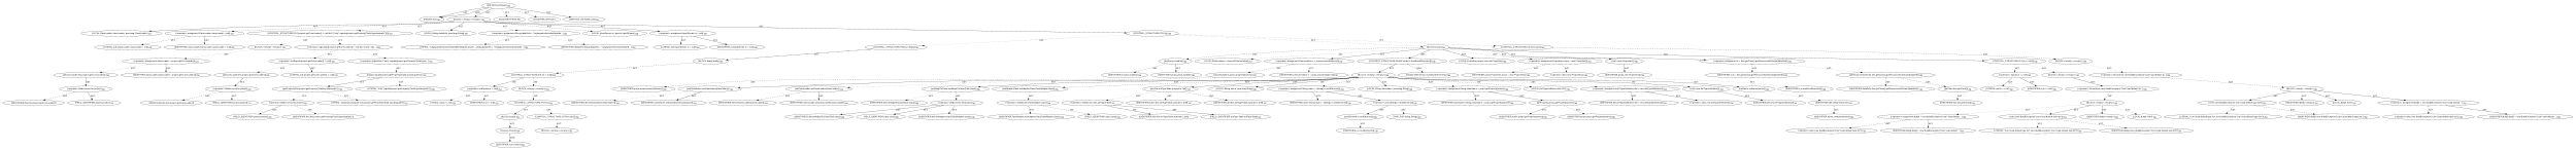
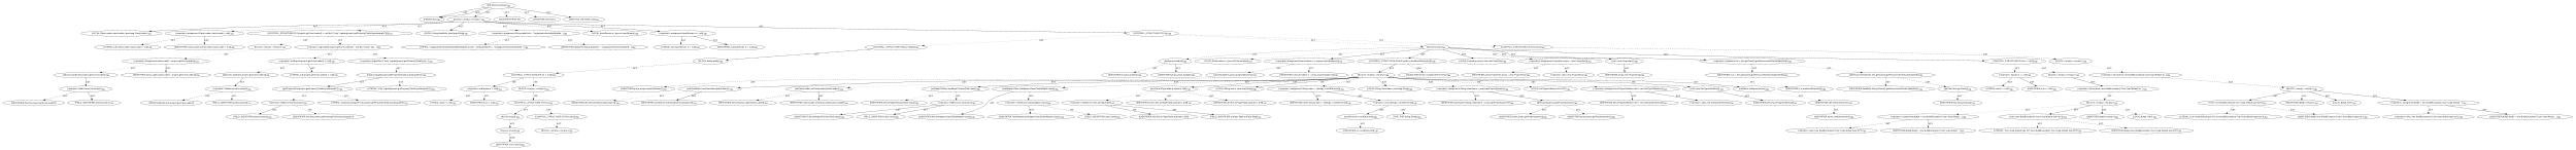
  digraph {
    fontname="Liberation Sans"
    node [fontname="Liberation Sans"]
    edge [fontname="Liberation Sans" style=solid]
    n1 [label=<(METHOD,initTasks)<SUB>720</SUB>>]
    n2 [label=<(PARAM,this)<SUB>720</SUB>>]
    n3 [label=<(BLOCK,&lt;empty&gt;,&lt;empty&gt;)<SUB>720</SUB>>]
    n4 [label=<(MODIFIER,PRIVATE)>]
    n5 [label=<(MODIFIER,VIRTUAL)>]
    n6 [label=<(METHOD_RETURN,void)<SUB>723</SUB>>]
    n7 [label=<(LOCAL,ClassLoader classLoader: java.lang.ClassLoader)<SUB>721</SUB>>]
    n8 [label=<(&lt;operator&gt;.assignment,ClassLoader classLoader = null)<SUB>721</SUB>>]
    n9 [label=<(CONTROL_STRUCTURE,IF,if (project.getCoreLoader() != null &amp;&amp; !(&quot;only&quot;.equals(project.getProperty(&quot;build.sysclasspath&quot;)))))<SUB>722</SUB>>]
    n10 [label=<(LOCAL,String dataDefs: java.lang.String)<SUB>726</SUB>>]
    n11 [label=<(&lt;operator&gt;.assignment,String dataDefs = &quot;/org/apache/tools/ant/taskde...)<SUB>726</SUB>>]
    n12 [label=<(LOCAL,InputStream in: java.io.InputStream)<SUB>728</SUB>>]
    n13 [label=<(&lt;operator&gt;.assignment,InputStream in = null)<SUB>728</SUB>>]
    n14 [label=<(CONTROL_STRUCTURE,TRY,try)<SUB>729</SUB>>]
    n15 [label=<(IDENTIFIER,classLoader,ClassLoader classLoader = null)<SUB>721</SUB>>]
    n16 [label=<(LITERAL,null,ClassLoader classLoader = null)<SUB>721</SUB>>]
    n17 [label=<(&lt;operator&gt;.logicalAnd,project.getCoreLoader() != null &amp;&amp; !(&quot;only&quot;.equ...)<SUB>722</SUB>>]
    n18 [label=<(BLOCK,&lt;empty&gt;,&lt;empty&gt;)<SUB>723</SUB>>]
    n19 [label=<(IDENTIFIER,dataDefs,String dataDefs = &quot;/org/apache/tools/ant/taskde...)<SUB>726</SUB>>]
    n20 [label=<(LITERAL,&quot;/org/apache/tools/ant/taskdefs/defaults.proper...,String dataDefs = &quot;/org/apache/tools/ant/taskde...)<SUB>726</SUB>>]
    n21 [label=<(IDENTIFIER,in,InputStream in = null)<SUB>728</SUB>>]
    n22 [label=<(LITERAL,null,InputStream in = null)<SUB>728</SUB>>]
    n23 [label=<(BLOCK,try,try)<SUB>729</SUB>>]
    n24 [label=<(CONTROL_STRUCTURE,CATCH,catch)<SUB>749</SUB>>]
    n25 [label=<(CONTROL_STRUCTURE,FINALLY,finally)<SUB>751</SUB>>]
    n26 [label=<(&lt;operator&gt;.notEquals,project.getCoreLoader() != null)<SUB>722</SUB>>]
    n27 [label=<(&lt;operator&gt;.logicalNot,!(&quot;only&quot;.equals(project.getProperty(&quot;build.sysc...)<SUB>723</SUB>>]
    n28 [label=<(&lt;operator&gt;.assignment,classLoader = project.getCoreLoader())<SUB>724</SUB>>]
    n29 [label=<(getCoreLoader,this.project.getCoreLoader())<SUB>722</SUB>>]
    n30 [label=<(LITERAL,null,project.getCoreLoader() != null)<SUB>722</SUB>>]
    n31 [label=<(equals,equals(project.getProperty(&quot;build.sysclasspath&quot;)))<SUB>723</SUB>>]
    n32 [label=<(&lt;operator&gt;.fieldAccess,this.project)<SUB>722</SUB>>]
    n33 [label=<(IDENTIFIER,this,this.project.getCoreLoader())>]
    n34 [label=<(FIELD_IDENTIFIER,project,project)<SUB>722</SUB>>]
    n35 [label=<(LITERAL,&quot;only&quot;,equals(project.getProperty(&quot;build.sysclasspath&quot;)))<SUB>723</SUB>>]
    n36 [label=<(getProperty,this.project.getProperty(&quot;build.sysclasspath&quot;))<SUB>723</SUB>>]
    n37 [label=<(&lt;operator&gt;.fieldAccess,this.project)<SUB>723</SUB>>]
    n38 [label=<(LITERAL,&quot;build.sysclasspath&quot;,this.project.getProperty(&quot;build.sysclasspath&quot;))<SUB>723</SUB>>]
    n39 [label=<(IDENTIFIER,this,this.project.getProperty(&quot;build.sysclasspath&quot;))>]
    n40 [label=<(FIELD_IDENTIFIER,project,project)<SUB>723</SUB>>]
    n41 [label=<(IDENTIFIER,classLoader,classLoader = project.getCoreLoader())<SUB>724</SUB>>]
    n42 [label=<(getCoreLoader,this.project.getCoreLoader())<SUB>724</SUB>>]
    n43 [label=<(&lt;operator&gt;.fieldAccess,this.project)<SUB>724</SUB>>]
    n44 [label=<(IDENTIFIER,this,this.project.getCoreLoader())>]
    n45 [label=<(FIELD_IDENTIFIER,project,project)<SUB>724</SUB>>]
    n46 [label=<(LOCAL,Properties props: java.util.Properties)<SUB>730</SUB>>]
    n47 [label=<(&lt;operator&gt;.assignment,Properties props = new Properties())<SUB>730</SUB>>]
    n48 [label=<(&lt;init&gt;,new Properties())<SUB>730</SUB>>]
    n49 [label=<(&lt;operator&gt;.assignment,in = this.getClass().getResourceAsStream(dataDefs))<SUB>731</SUB>>]
    n50 [label=<(CONTROL_STRUCTURE,IF,if (in == null))<SUB>732</SUB>>]
    n51 [label=<(load,props.load(in))<SUB>735</SUB>>]
    n52 [label=<(LOCAL,Enumeration e: java.util.Enumeration)<SUB>737</SUB>>]
    n53 [label=<(&lt;operator&gt;.assignment,Enumeration e = props.propertyNames())<SUB>737</SUB>>]
    n54 [label=<(CONTROL_STRUCTURE,WHILE,while (e.hasMoreElements()))<SUB>738</SUB>>]
    n55 [label=<(BLOCK,&lt;empty&gt;,&lt;empty&gt;)<SUB>749</SUB>>]
    n56 [label=<(BLOCK,finally,finally)<SUB>751</SUB>>]
    n57 [label=<(IDENTIFIER,props,Properties props = new Properties())<SUB>730</SUB>>]
    n58 [label=<(&lt;operator&gt;.alloc,new Properties())<SUB>730</SUB>>]
    n59 [label=<(IDENTIFIER,props,new Properties())<SUB>730</SUB>>]
    n60 [label=<(IDENTIFIER,in,in = this.getClass().getResourceAsStream(dataDefs))<SUB>731</SUB>>]
    n61 [label=<(getResourceAsStream,this.getClass().getResourceAsStream(dataDefs))<SUB>731</SUB>>]
    n62 [label=<(&lt;operator&gt;.equals,in == null)<SUB>732</SUB>>]
    n63 [label=<(BLOCK,&lt;empty&gt;,&lt;empty&gt;)<SUB>732</SUB>>]
    n64 [label=<(IDENTIFIER,props,props.load(in))<SUB>735</SUB>>]
    n65 [label=<(IDENTIFIER,in,props.load(in))<SUB>735</SUB>>]
    n66 [label=<(IDENTIFIER,e,Enumeration e = props.propertyNames())<SUB>737</SUB>>]
    n67 [label=<(propertyNames,props.propertyNames())<SUB>737</SUB>>]
    n68 [label=<(hasMoreElements,e.hasMoreElements())<SUB>738</SUB>>]
    n69 [label=<(BLOCK,&lt;empty&gt;,&lt;empty&gt;)<SUB>738</SUB>>]
    n70 [label=<(getClass,this.getClass())<SUB>731</SUB>>]
    n71 [label=<(IDENTIFIER,dataDefs,this.getClass().getResourceAsStream(dataDefs))<SUB>731</SUB>>]
    n72 [label=<(IDENTIFIER,this,this.getClass())<SUB>731</SUB>>]
    n73 [label=<(IDENTIFIER,in,in == null)<SUB>732</SUB>>]
    n74 [label=<(LITERAL,null,in == null)<SUB>732</SUB>>]
    n75 [label=<(&lt;operator&gt;.throw,throw new BuildException(&quot;Can't load default ta...)<SUB>733</SUB>>]
    n76 [label=<(BLOCK,&lt;empty&gt;,&lt;empty&gt;)<SUB>733</SUB>>]
    n77 [label=<(LOCAL,$obj4: ANY)<SUB>733</SUB>>]
    n78 [label=<(&lt;operator&gt;.assignment,$obj4 = new BuildException(&quot;Can't load default ...)<SUB>733</SUB>>]
    n79 [label=<(&lt;init&gt;,new BuildException(&quot;Can't load default task list&quot;))<SUB>733</SUB>>]
    n80 [label=<(IDENTIFIER,$obj4,&lt;empty&gt;)<SUB>733</SUB>>]
    n81 [label=<(IDENTIFIER,$obj4,$obj4 = new BuildException(&quot;Can't load default ...)<SUB>733</SUB>>]
    n82 [label=<(&lt;operator&gt;.alloc,new BuildException(&quot;Can't load default task list&quot;))<SUB>733</SUB>>]
    n83 [label=<(IDENTIFIER,$obj4,new BuildException(&quot;Can't load default task list&quot;))<SUB>733</SUB>>]
    n84 [label=<(LITERAL,&quot;Can't load default task list&quot;,new BuildException(&quot;Can't load default task list&quot;))<SUB>733</SUB>>]
    n85 [label=<(IDENTIFIER,props,props.propertyNames())<SUB>737</SUB>>]
    n86 [label=<(IDENTIFIER,e,e.hasMoreElements())<SUB>738</SUB>>]
    n87 [label=<(LOCAL,String name: java.lang.String)<SUB>739</SUB>>]
    n88 [label=<(&lt;operator&gt;.assignment,String name = (String) e.nextElement())<SUB>739</SUB>>]
    n89 [label=<(LOCAL,String className: java.lang.String)<SUB>740</SUB>>]
    n90 [label=<(&lt;operator&gt;.assignment,String className = props.getProperty(name))<SUB>740</SUB>>]
    n91 [label=<(LOCAL,AntTypeDefinition def: ANY)<SUB>741</SUB>>]
    n92 [label=<(&lt;operator&gt;.assignment,AntTypeDefinition def = new AntTypeDefinition())<SUB>741</SUB>>]
    n93 [label=<(&lt;init&gt;,new AntTypeDefinition())<SUB>741</SUB>>]
    n94 [label=<(setName,setName(name))<SUB>742</SUB>>]
    n95 [label=<(setClassName,setClassName(className))<SUB>743</SUB>>]
    n96 [label=<(setClassLoader,setClassLoader(classLoader))<SUB>744</SUB>>]
    n97 [label=<(setAdaptToClass,setAdaptToClass(Task.class))<SUB>745</SUB>>]
    n98 [label=<(setAdapterClass,setAdapterClass(TaskAdapter.class))<SUB>746</SUB>>]
    n99 [label=<(put,this.antTypeTable.put(name, def))<SUB>747</SUB>>]
    n100 [label=<(IDENTIFIER,name,String name = (String) e.nextElement())<SUB>739</SUB>>]
    n101 [label=<(&lt;operator&gt;.cast,(String) e.nextElement())<SUB>739</SUB>>]
    n102 [label=<(IDENTIFIER,className,String className = props.getProperty(name))<SUB>740</SUB>>]
    n103 [label=<(getProperty,props.getProperty(name))<SUB>740</SUB>>]
    n104 [label=<(IDENTIFIER,def,AntTypeDefinition def = new AntTypeDefinition())<SUB>741</SUB>>]
    n105 [label=<(&lt;operator&gt;.alloc,new AntTypeDefinition())<SUB>741</SUB>>]
    n106 [label=<(IDENTIFIER,def,new AntTypeDefinition())<SUB>741</SUB>>]
    n107 [label=<(IDENTIFIER,def,setName(name))<SUB>742</SUB>>]
    n108 [label=<(IDENTIFIER,def,setClassName(className))<SUB>743</SUB>>]
    n109 [label=<(IDENTIFIER,className,setClassName(className))<SUB>743</SUB>>]
    n110 [label=<(IDENTIFIER,def,setClassLoader(classLoader))<SUB>744</SUB>>]
    n111 [label=<(IDENTIFIER,classLoader,setClassLoader(classLoader))<SUB>744</SUB>>]
    n112 [label=<(IDENTIFIER,def,setAdaptToClass(Task.class))<SUB>745</SUB>>]
    n113 [label=<(&lt;operator&gt;.fieldAccess,Task.class)<SUB>745</SUB>>]
    n114 [label=<(IDENTIFIER,def,setAdapterClass(TaskAdapter.class))<SUB>746</SUB>>]
    n115 [label=<(&lt;operator&gt;.fieldAccess,TaskAdapter.class)<SUB>746</SUB>>]
    n116 [label=<(&lt;operator&gt;.fieldAccess,this.antTypeTable)<SUB>747</SUB>>]
    n117 [label=<(IDENTIFIER,name,this.antTypeTable.put(name, def))<SUB>747</SUB>>]
    n118 [label=<(IDENTIFIER,def,this.antTypeTable.put(name, def))<SUB>747</SUB>>]
    n119 [label=<(TYPE_REF,String,String)<SUB>739</SUB>>]
    n120 [label=<(nextElement,e.nextElement())<SUB>739</SUB>>]
    n121 [label=<(IDENTIFIER,e,e.nextElement())<SUB>739</SUB>>]
    n122 [label=<(IDENTIFIER,props,props.getProperty(name))<SUB>740</SUB>>]
    n123 [label=<(IDENTIFIER,name,props.getProperty(name))<SUB>740</SUB>>]
    n124 [label=<(IDENTIFIER,name,setName(name))<SUB>742</SUB>>]
    n125 [label=<(IDENTIFIER,Task,setAdaptToClass(Task.class))<SUB>745</SUB>>]
    n126 [label=<(FIELD_IDENTIFIER,class,class)<SUB>745</SUB>>]
    n127 [label=<(IDENTIFIER,TaskAdapter,setAdapterClass(TaskAdapter.class))<SUB>746</SUB>>]
    n128 [label=<(FIELD_IDENTIFIER,class,class)<SUB>746</SUB>>]
    n129 [label=<(IDENTIFIER,this,this.antTypeTable.put(name, def))>]
    n130 [label=<(FIELD_IDENTIFIER,antTypeTable,antTypeTable)<SUB>747</SUB>>]
    n131 [label=<(&lt;operator&gt;.throw,throw new BuildException(&quot;Can't load default ty...)<SUB>750</SUB>>]
    n132 [label=<(BLOCK,&lt;empty&gt;,&lt;empty&gt;)<SUB>750</SUB>>]
    n133 [label=<(LOCAL,$obj5: ANY)<SUB>750</SUB>>]
    n134 [label=<(&lt;operator&gt;.assignment,$obj5 = new BuildException(&quot;Can't load default ...)<SUB>750</SUB>>]
    n135 [label=<(&lt;init&gt;,new BuildException(&quot;Can't load default type list&quot;))<SUB>750</SUB>>]
    n136 [label=<(IDENTIFIER,$obj5,&lt;empty&gt;)<SUB>750</SUB>>]
    n137 [label=<(IDENTIFIER,$obj5,$obj5 = new BuildException(&quot;Can't load default ...)<SUB>750</SUB>>]
    n138 [label=<(&lt;operator&gt;.alloc,new BuildException(&quot;Can't load default type list&quot;))<SUB>750</SUB>>]
    n139 [label=<(IDENTIFIER,$obj5,new BuildException(&quot;Can't load default type list&quot;))<SUB>750</SUB>>]
    n140 [label=<(LITERAL,&quot;Can't load default type list&quot;,new BuildException(&quot;Can't load default type list&quot;))<SUB>750</SUB>>]
    n141 [label=<(CONTROL_STRUCTURE,IF,if (in != null))<SUB>752</SUB>>]
    n142 [label=<(&lt;operator&gt;.notEquals,in != null)<SUB>752</SUB>>]
    n143 [label=<(BLOCK,&lt;empty&gt;,&lt;empty&gt;)<SUB>752</SUB>>]
    n144 [label=<(IDENTIFIER,in,in != null)<SUB>752</SUB>>]
    n145 [label=<(LITERAL,null,in != null)<SUB>752</SUB>>]
    n146 [label=<(CONTROL_STRUCTURE,TRY,try)<SUB>753</SUB>>]
    n147 [label=<(BLOCK,try,try)<SUB>753</SUB>>]
    n148 [label=<(CONTROL_STRUCTURE,CATCH,catch)<SUB>755</SUB>>]
    n149 [label=<(close,in.close())<SUB>754</SUB>>]
    n150 [label=<(BLOCK,&lt;empty&gt;,&lt;empty&gt;)<SUB>755</SUB>>]
    n151 [label=<(IDENTIFIER,in,in.close())<SUB>754</SUB>>]
    n1 -> n2 [label="AST: "]
    n1 -> n2 [label="DDG: "]
    n1 -> n3 [label="AST: "]
    n1 -> n4 [label="AST: " style=dashed]
    n1 -> n5 [label="AST: " style=dashed]
    n1 -> n6 [label="AST: "]
    n3 -> n7 [label="AST: "]
    n3 -> n8 [label="AST: " style=dashed]
    n3 -> n9 [label="AST: " style=dotted]
    n3 -> n10 [label="AST: "]
    n3 -> n11 [label="AST: " style=dotted]
    n3 -> n12 [label="AST: " style=dashed]
    n3 -> n13 [label="AST: "]
    n3 -> n14 [label="AST: "]
    n8 -> n15 [label="AST: "]
    n8 -> n16 [label="AST: " style=dashed]
    n9 -> n17 [label="AST: " style=dotted]
    n9 -> n18 [label="AST: " style=dotted]
    n11 -> n19 [label="AST: " style=dotted]
    n11 -> n20 [label="AST: " style=dashed]
    n13 -> n21 [label="AST: "]
    n13 -> n22 [label="AST: "]
    n14 -> n23 [label="AST: " style=dotted]
    n14 -> n24 [label="AST: " style=dotted]
    n14 -> n25 [label="AST: " style=dotted]
    n17 -> n26 [label="AST: " style=dashed]
    n17 -> n27 [label="AST: " style=dotted]
    n18 -> n28 [label="AST: " style=dotted]
    n23 -> n46 [label="AST: "]
    n23 -> n47 [label="AST: " style=dotted]
    n23 -> n48 [label="AST: " style=dashed]
    n23 -> n49 [label="AST: "]
    n23 -> n50 [label="AST: "]
    n23 -> n51 [label="AST: " style=dashed]
    n23 -> n52 [label="AST: " style=dotted]
    n23 -> n53 [label="AST: "]
    n23 -> n54 [label="AST: "]
    n24 -> n55 [label="AST: " style=dashed]
    n25 -> n56 [label="AST: "]
    n26 -> n29 [label="AST: " style=dotted]
    n26 -> n30 [label="AST: "]
    n27 -> n31 [label="AST: " style=dotted]
    n28 -> n41 [label="AST: "]
    n28 -> n42 [label="AST: " style=dotted]
    n29 -> n32 [label="AST: "]
    n31 -> n35 [label="AST: " style=dotted]
    n31 -> n36 [label="AST: "]
    n32 -> n33 [label="AST: " style=dashed]
    n32 -> n34 [label="AST: " style=dotted]
    n36 -> n37 [label="AST: " style=dotted]
    n36 -> n38 [label="AST: " style=dashed]
    n37 -> n39 [label="AST: " style=dashed]
    n37 -> n40 [label="AST: "]
    n42 -> n43 [label="AST: "]
    n43 -> n44 [label="AST: " style=dashed]
    n43 -> n45 [label="AST: "]
    n47 -> n57 [label="AST: " style=dashed]
    n47 -> n58 [label="AST: " style=dashed]
    n48 -> n59 [label="AST: "]
    n49 -> n60 [label="AST: " style=dashed]
    n49 -> n61 [label="AST: " style=dotted]
    n50 -> n62 [label="AST: " style=dotted]
    n50 -> n63 [label="AST: " style=dotted]
    n51 -> n64 [label="AST: "]
    n51 -> n65 [label="AST: " style=dashed]
    n53 -> n66 [label="AST: " style=dotted]
    n53 -> n67 [label="AST: " style=dashed]
    n54 -> n68 [label="DDG: " style=dashed]
    n54 -> n69 [label="AST: "]
    n55 -> n131 [label="AST: " style=dotted]
    n56 -> n141 [label="AST: " style=dashed]
    n61 -> n70 [label="AST: " style=dashed]
    n61 -> n71 [label="AST: " style=dashed]
    n62 -> n73 [label="AST: "]
    n62 -> n74 [label="AST: "]
    n63 -> n75 [label="AST: "]
    n67 -> n85 [label="AST: " style=dashed]
    n68 -> n86 [label="AST: " style=dotted]
    n69 -> n87 [label="AST: "]
    n69 -> n88 [label="AST: " style=dashed]
    n69 -> n89 [label="AST: "]
    n69 -> n90 [label="AST: " style=dotted]
    n69 -> n91 [label="AST: " style=dashed]
    n69 -> n92 [label="AST: " style=dotted]
    n69 -> n93 [label="AST: "]
    n69 -> n94 [label="AST: "]
    n69 -> n95 [label="AST: "]
    n69 -> n96 [label="AST: " style=dotted]
    n69 -> n97 [label="AST: "]
    n69 -> n98 [label="AST: " style=dashed]
    n69 -> n99 [label="AST: "]
    n70 -> n72 [label="AST: " style=dotted]
    n75 -> n76 [label="AST: " style=dashed]
    n76 -> n77 [label="AST: " style=dotted]
    n76 -> n78 [label="AST: " style=dotted]
    n76 -> n79 [label="AST: "]
    n76 -> n80 [label="AST: "]
    n78 -> n81 [label="AST: "]
    n78 -> n82 [label="AST: " style=dashed]
    n79 -> n83 [label="AST: " style=dashed]
    n79 -> n84 [label="AST: " style=dotted]
    n88 -> n100 [label="AST: "]
    n88 -> n101 [label="AST: "]
    n90 -> n102 [label="AST: "]
    n90 -> n103 [label="AST: "]
    n92 -> n104 [label="AST: "]
    n92 -> n105 [label="AST: "]
    n93 -> n106 [label="AST: "]
    n94 -> n107 [label="AST: " style=dotted]
    n95 -> n108 [label="AST: " style=dotted]
    n95 -> n109 [label="AST: "]
    n96 -> n110 [label="AST: " style=dashed]
    n96 -> n111 [label="AST: "]
    n97 -> n112 [label="AST: " style=dotted]
    n97 -> n113 [label="AST: " style=dashed]
-   n113 -> n114 [label="AST: "]
+   n98 -> n114 [label="AST: "]
    n98 -> n115 [label="AST: " style=dotted]
    n99 -> n116 [label="AST: " style=dotted]
    n99 -> n117 [label="AST: " style=dotted]
    n99 -> n118 [label="AST: " style=dashed]
    n101 -> n119 [label="AST: " style=dotted]
    n101 -> n120 [label="AST: "]
    n103 -> n122 [label="AST: " style=dashed]
    n103 -> n123 [label="AST: "]
    n107 -> n124 [label="AST: " style=dashed]
    n113 -> n125 [label="AST: "]
    n113 -> n126 [label="AST: "]
    n115 -> n127 [label="AST: "]
    n115 -> n128 [label="AST: " style=dashed]
    n116 -> n129 [label="AST: "]
    n116 -> n130 [label="AST: "]
    n120 -> n121 [label="AST: " style=dotted]
    n131 -> n132 [label="AST: " style=dashed]
    n132 -> n133 [label="AST: "]
    n132 -> n134 [label="AST: "]
    n132 -> n135 [label="AST: "]
    n132 -> n136 [label="AST: " style=dotted]
    n134 -> n137 [label="AST: "]
    n134 -> n138 [label="AST: " style=dashed]
    n135 -> n139 [label="AST: " style=dashed]
    n135 -> n140 [label="AST: " style=dashed]
    n141 -> n142 [label="AST: "]
    n141 -> n143 [label="AST: " style=dashed]
    n142 -> n144 [label="AST: " style=dotted]
    n142 -> n145 [label="AST: " style=dotted]
    n143 -> n146 [label="AST: " style=dashed]
    n146 -> n147 [label="AST: "]
    n146 -> n148 [label="AST: " style=dotted]
    n147 -> n149 [label="AST: " style=dashed]
    n148 -> n150 [label="AST: " style=dotted]
    n149 -> n151 [label="DDG: "]
  }
